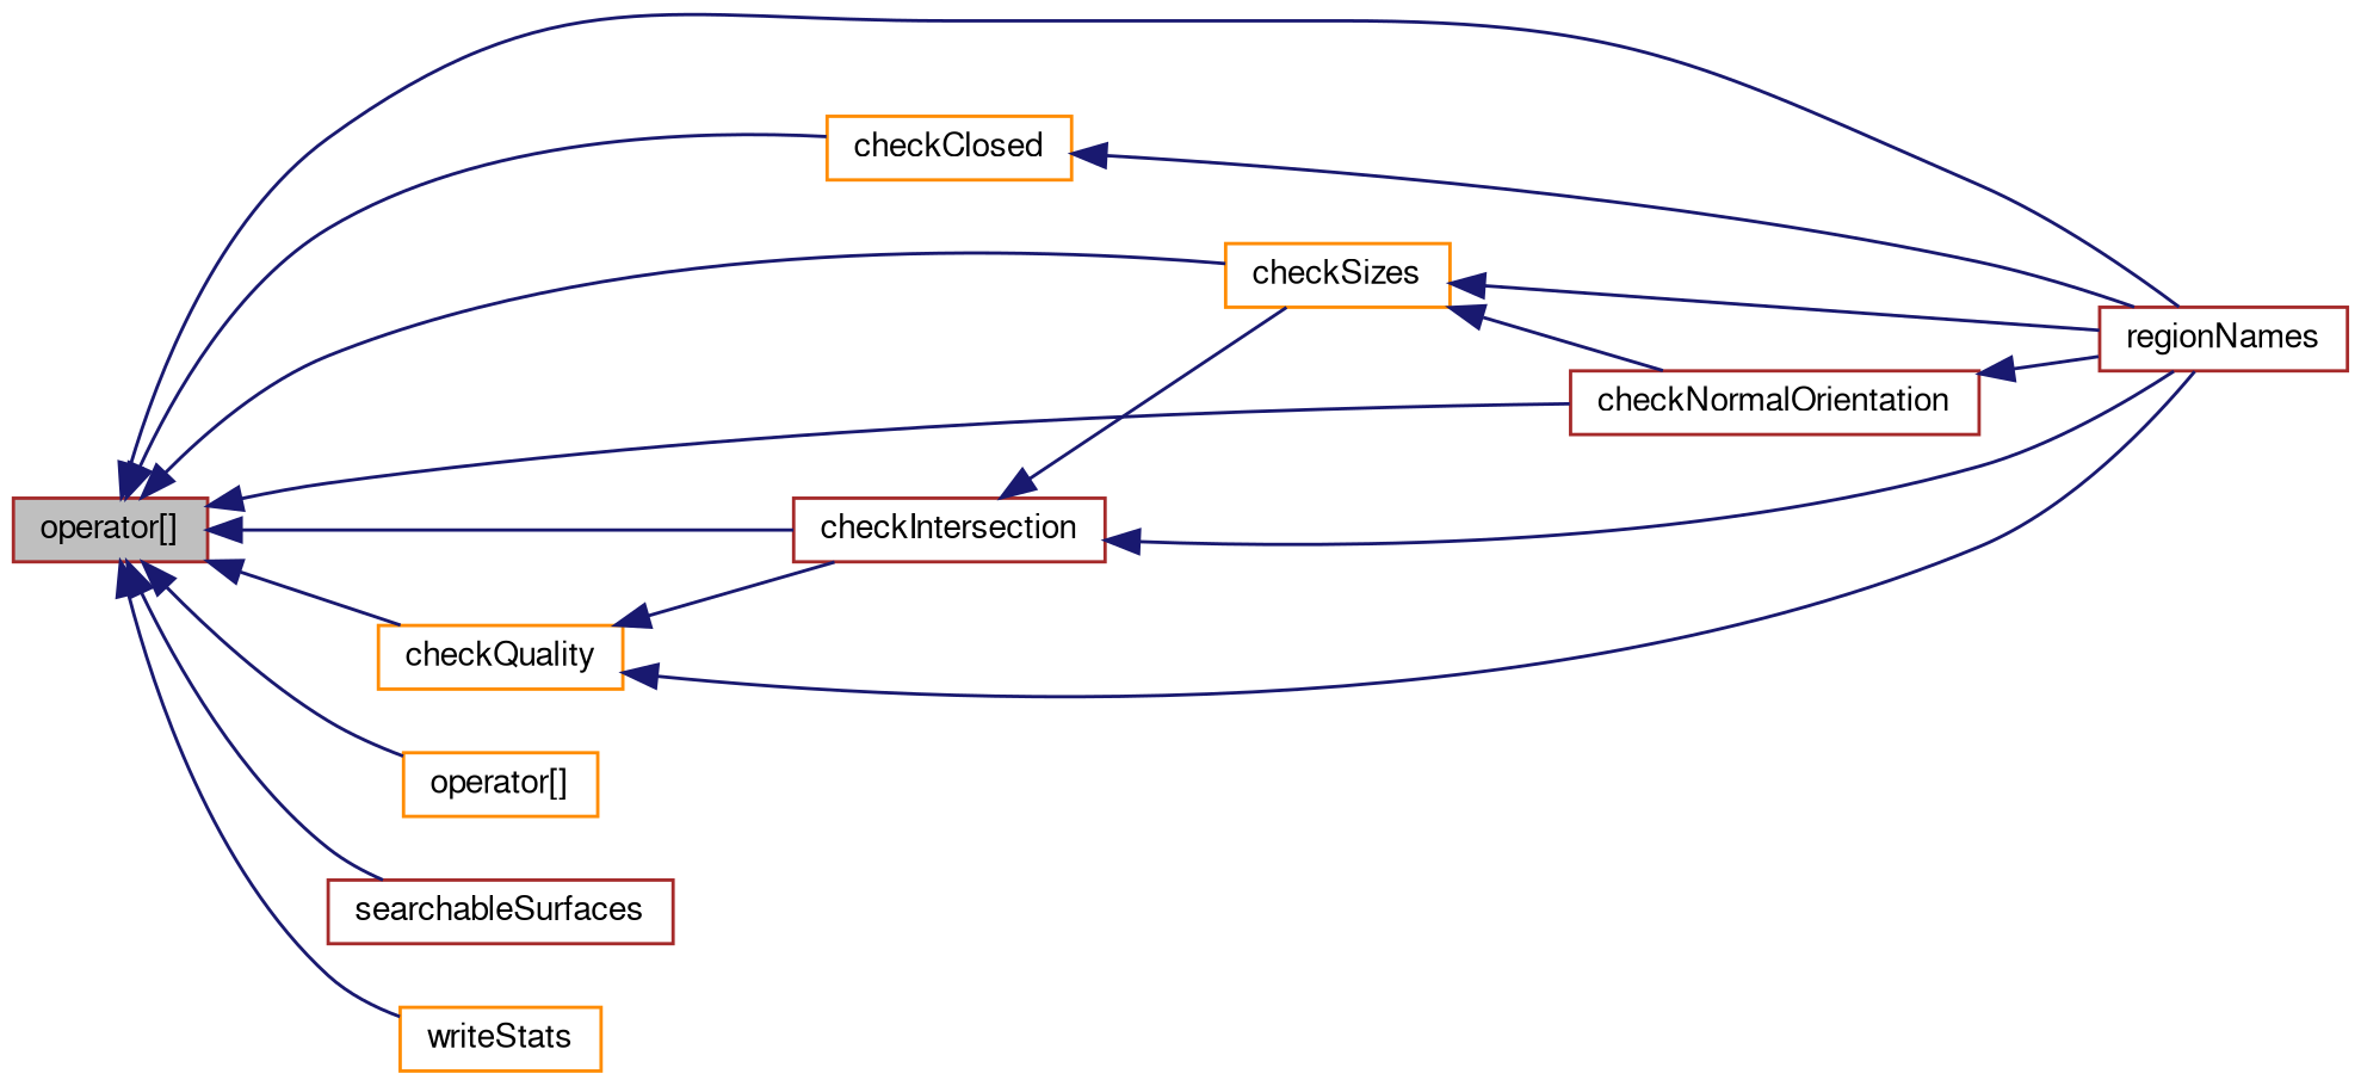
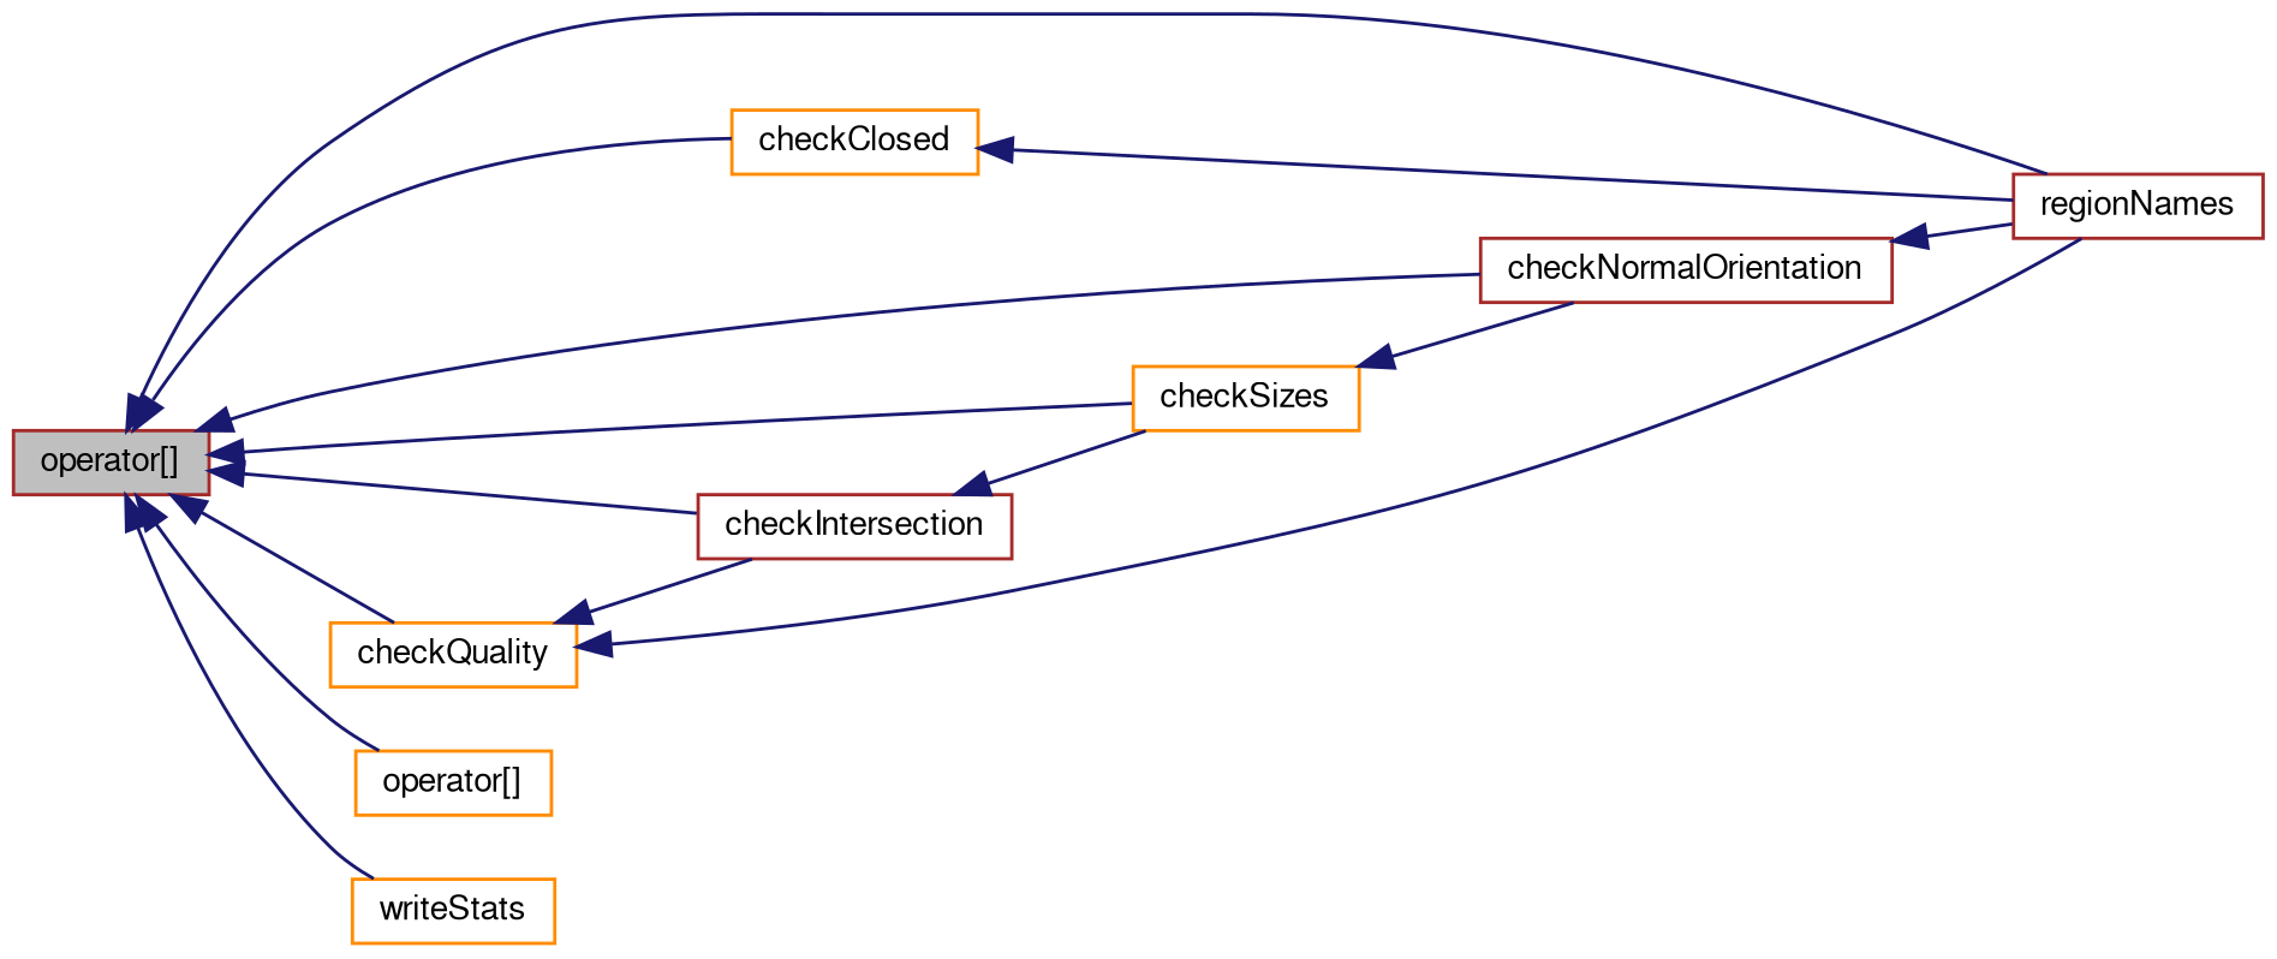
  digraph {
    rankdir=LR
    node [color=brown fontname=FreeSans fontsize=10 shape=record]
    edge [color=midnightblue dir=back fontname=FreeSans fontsize=10 labelfontname=FreeSans labelfontsize=10 style=solid]
    n1 [fillcolor=grey75 fontcolor=black height=0.2 label="operator[]" style=filled width=0.4]
    n2 [color=darkorange height=0.2 label=checkClosed width=0.4]
    n3 [height=0.2 label=regionNames width=0.4]
    n4 [height=0.2 label=checkIntersection width=0.4]
    n5 [color=darkorange height=0.2 label=checkSizes width=0.4]
    n6 [height=0.2 label=checkNormalOrientation width=0.4]
    n7 [color=darkorange height=0.2 label=checkQuality width=0.4]
    n8 [color=darkorange height=0.2 label="operator[]" width=0.4]
-   n9 [height=0.2 label=searchableSurfaces width=0.4]
    n10 [color=darkorange height=0.2 label=writeStats width=0.4]
    n1 -> n2
    n1 -> n3
    n1 -> n4
    n1 -> n5
    n1 -> n6
    n1 -> n7
    n1 -> n8
-   n1 -> n9
    n1 -> n10
    n2 -> n3
-   n4 -> n3
    n4 -> n5
-   n5 -> n3
    n5 -> n6
    n6 -> n3
    n7 -> n3
    n7 -> n4
  }
